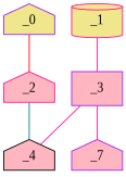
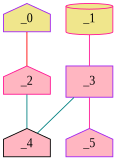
  graph {
    fontname="Liberation Serif"
    node [color=purple fillcolor=lightpink fontname="Liberation Serif" shape=house style=filled]
    edge [color=teal fontname="Liberation Serif"]
    _0 [fillcolor=khaki x=0.614976 y=3.15527]
    _2 [color=deeppink x=0.515992 y=0.606104]
    _4 [color=black x=1.95186 y=0.741852]
    _1 [color=deeppink fillcolor=khaki shape=cylinder x=1.69959 y=2.84584]
    _3 [shape=box x=0.59 y=1.75]
-   _5 [x=1.02889 y=2.66495 label=_7]
+   _5 [x=1.02889 y=2.66495]
    _0 -- _2 [color=red]
    _2 -- _4
    _1 -- _3 [color=deeppink]
-   _3 -- _4 [color=deeppink]
+   _3 -- _4
    _3 -- _5 [color=deeppink]
  }
